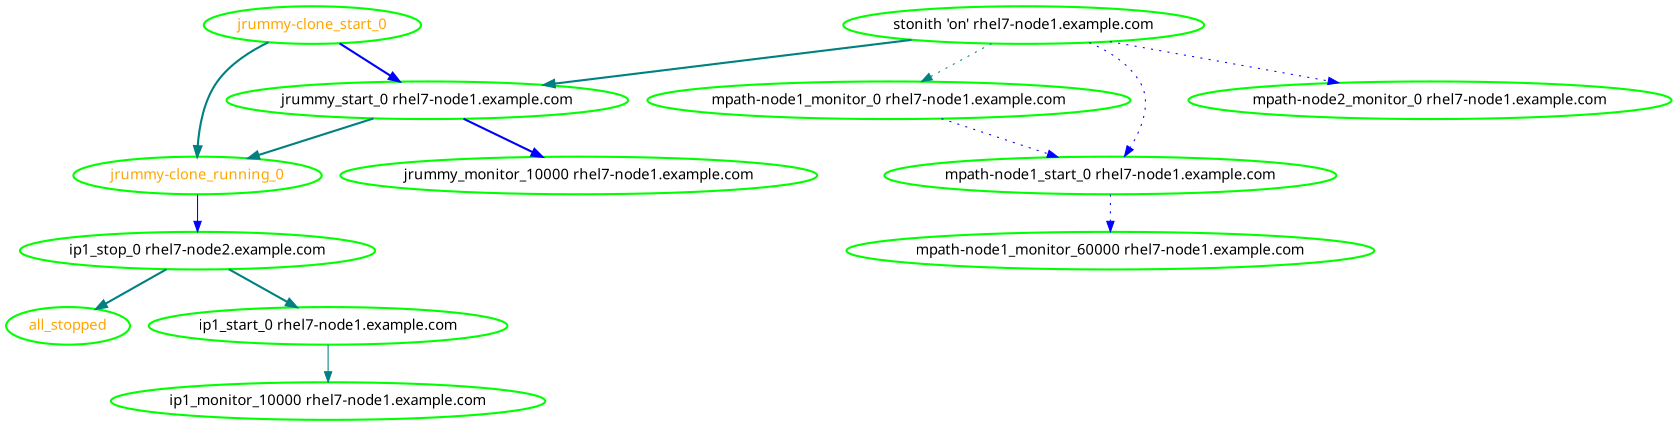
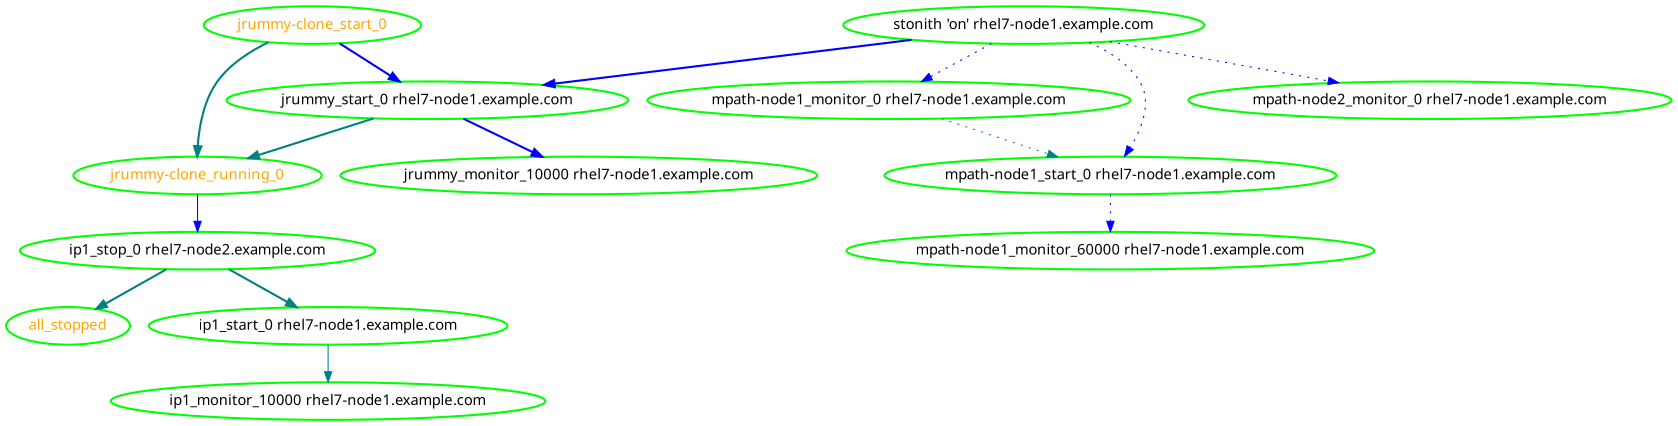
  digraph {
    fontname="Noto Sans"
    node [color=green fontcolor=black fontname="Noto Sans" style=bold]
    edge [color=blue fontname="Noto Sans" style=bold]
    all_stopped [fontcolor=orange]
    "ip1_start_0 rhel7-node1.example.com"
    "ip1_monitor_10000 rhel7-node1.example.com"
    "ip1_stop_0 rhel7-node2.example.com"
    "jrummy-clone_running_0" [fontcolor=orange]
    "jrummy-clone_start_0" [fontcolor=orange]
    "jrummy_start_0 rhel7-node1.example.com"
    "jrummy_monitor_10000 rhel7-node1.example.com"
    "mpath-node1_monitor_0 rhel7-node1.example.com"
    "mpath-node1_start_0 rhel7-node1.example.com"
    "mpath-node1_monitor_60000 rhel7-node1.example.com"
    "stonith 'on' rhel7-node1.example.com"
    "mpath-node2_monitor_0 rhel7-node1.example.com"
    "ip1_start_0 rhel7-node1.example.com" -> "ip1_monitor_10000 rhel7-node1.example.com" [color=teal style=solid]
    "ip1_stop_0 rhel7-node2.example.com" -> all_stopped [color=teal]
    "ip1_stop_0 rhel7-node2.example.com" -> "ip1_start_0 rhel7-node1.example.com" [color=teal]
    "jrummy-clone_running_0" -> "ip1_stop_0 rhel7-node2.example.com" [style=solid]
    "jrummy-clone_start_0" -> "jrummy-clone_running_0" [color=teal]
    "jrummy-clone_start_0" -> "jrummy_start_0 rhel7-node1.example.com"
    "jrummy_start_0 rhel7-node1.example.com" -> "jrummy-clone_running_0" [color=teal]
    "jrummy_start_0 rhel7-node1.example.com" -> "jrummy_monitor_10000 rhel7-node1.example.com"
-   "mpath-node1_monitor_0 rhel7-node1.example.com" -> "mpath-node1_start_0 rhel7-node1.example.com" [style=dotted]
+   "mpath-node1_monitor_0 rhel7-node1.example.com" -> "mpath-node1_start_0 rhel7-node1.example.com" [color=teal style=dotted]
    "mpath-node1_start_0 rhel7-node1.example.com" -> "mpath-node1_monitor_60000 rhel7-node1.example.com" [style=dotted]
-   "stonith 'on' rhel7-node1.example.com" -> "jrummy_start_0 rhel7-node1.example.com" [color=teal]
-   "stonith 'on' rhel7-node1.example.com" -> "mpath-node1_monitor_0 rhel7-node1.example.com" [color=teal style=dotted]
+   "stonith 'on' rhel7-node1.example.com" -> "jrummy_start_0 rhel7-node1.example.com"
+   "stonith 'on' rhel7-node1.example.com" -> "mpath-node1_monitor_0 rhel7-node1.example.com" [style=dotted]
    "stonith 'on' rhel7-node1.example.com" -> "mpath-node1_start_0 rhel7-node1.example.com" [style=dotted]
    "stonith 'on' rhel7-node1.example.com" -> "mpath-node2_monitor_0 rhel7-node1.example.com" [style=dotted]
  }
